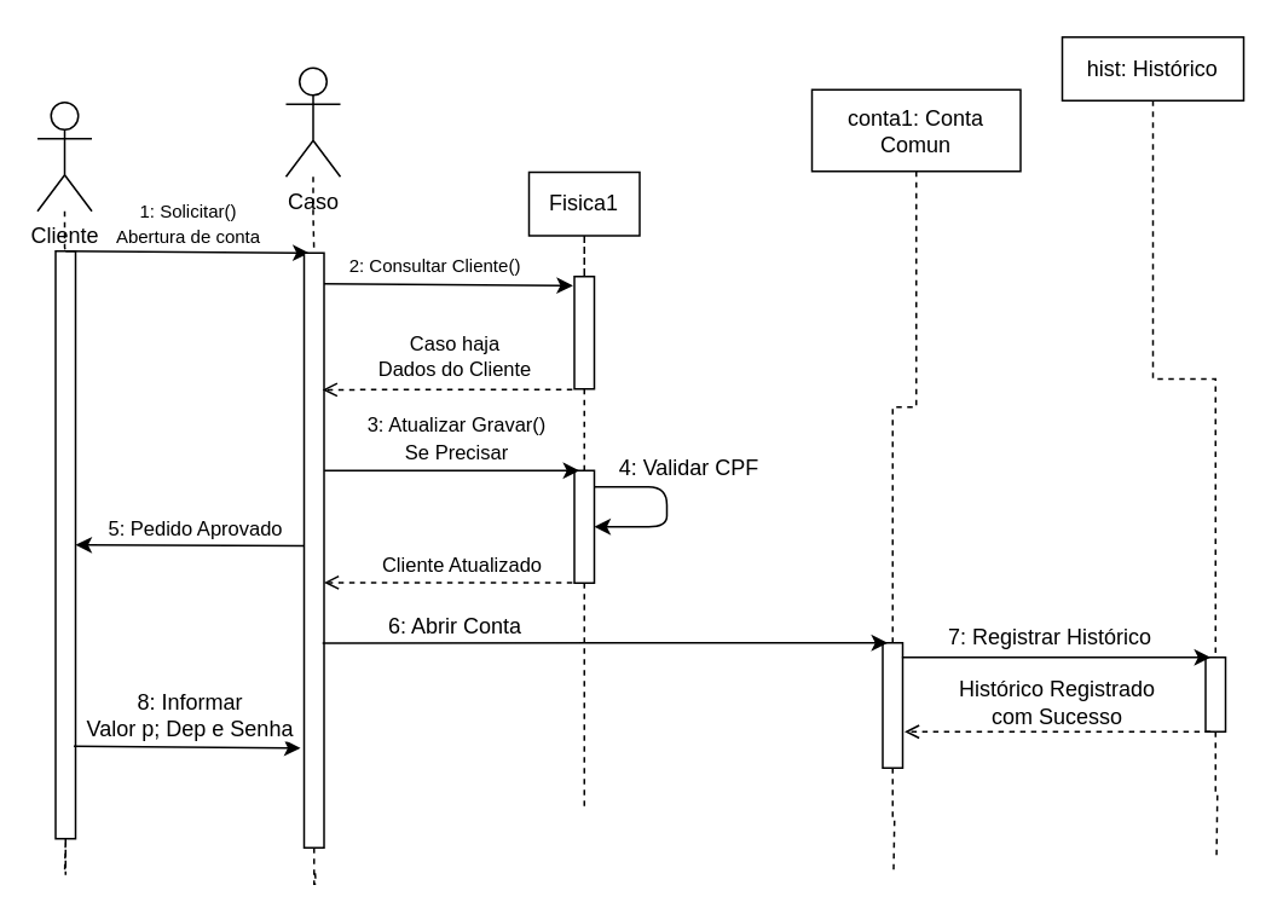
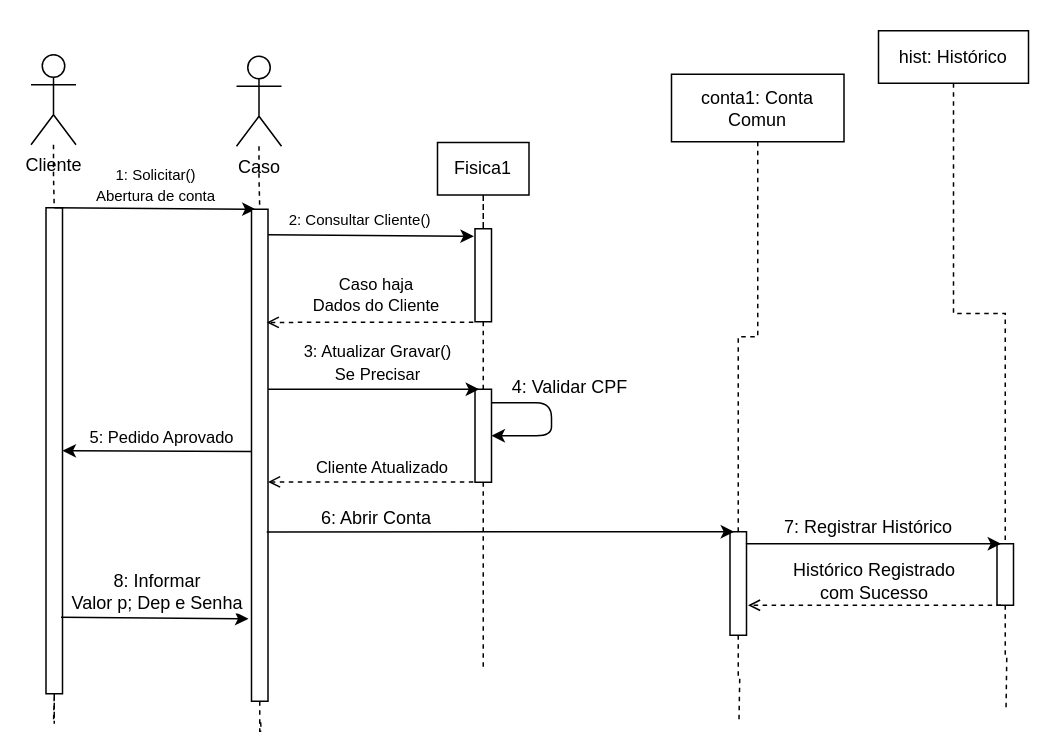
  <mxCell id="0" />
  <mxCell id="1" parent="0" />
  <mxCell id="2" style="edgeStyle=orthogonalEdgeStyle;rounded=0;orthogonalLoop=1;jettySize=auto;html=1;dashed=1;endArrow=none;endFill=0;" edge="1" parent="1" source="12"><mxGeometry relative="1" as="geometry"><mxPoint x="35" y="482" as="targetPoint" /></mxGeometry></mxCell>
- <mxCell id="3" value="Cliente" style="shape=umlActor;verticalLabelPosition=bottom;labelBackgroundColor=#ffffff;verticalAlign=top;html=1;outlineConnect=0;" vertex="1" parent="1"><mxGeometry x="20" y="56" width="30" height="60" as="geometry" /></mxCell>
+ <mxCell id="3" value="Cliente" style="shape=umlActor;verticalLabelPosition=bottom;labelBackgroundColor=#ffffff;verticalAlign=top;html=1;outlineConnect=0;" vertex="1" parent="1"><mxGeometry x="20" y="36" width="30" height="60" as="geometry" /></mxCell>
  <mxCell id="4" style="edgeStyle=orthogonalEdgeStyle;rounded=0;orthogonalLoop=1;jettySize=auto;html=1;dashed=1;endArrow=none;endFill=0;" edge="1" source="15" parent="1"><mxGeometry relative="1" as="geometry"><mxPoint x="173" y="480" as="targetPoint" /></mxGeometry></mxCell>
  <mxCell id="5" value="Caso" style="shape=umlActor;verticalLabelPosition=bottom;labelBackgroundColor=#ffffff;verticalAlign=top;html=1;outlineConnect=0;" vertex="1" parent="1"><mxGeometry x="157" y="37" width="30" height="60" as="geometry" /></mxCell>
  <mxCell id="6" style="edgeStyle=orthogonalEdgeStyle;rounded=0;orthogonalLoop=1;jettySize=auto;html=1;dashed=1;endArrow=none;endFill=0;" edge="1" parent="1" source="21"><mxGeometry relative="1" as="geometry"><mxPoint x="321.5" y="446.517" as="targetPoint" /></mxGeometry></mxCell>
  <mxCell id="7" value="Fisica1" style="rounded=0;whiteSpace=wrap;html=1;" vertex="1" parent="1"><mxGeometry x="291" y="94.5" width="61" height="35" as="geometry" /></mxCell>
  <mxCell id="8" style="edgeStyle=orthogonalEdgeStyle;rounded=0;orthogonalLoop=1;jettySize=auto;html=1;dashed=1;endArrow=none;endFill=0;" edge="1" parent="1" source="29"><mxGeometry relative="1" as="geometry"><mxPoint x="492" y="479" as="targetPoint" /></mxGeometry></mxCell>
  <mxCell id="9" value="conta1: Conta Comun" style="rounded=0;whiteSpace=wrap;html=1;" vertex="1" parent="1"><mxGeometry x="447" y="49" width="115" height="45" as="geometry" /></mxCell>
  <mxCell id="10" value="" style="edgeStyle=orthogonalEdgeStyle;rounded=0;orthogonalLoop=1;jettySize=auto;html=1;dashed=1;endArrow=none;endFill=0;" edge="1" parent="1" source="33"><mxGeometry relative="1" as="geometry"><mxPoint x="670" y="474" as="targetPoint" /></mxGeometry></mxCell>
  <mxCell id="11" value="hist: Histórico" style="rounded=0;whiteSpace=wrap;html=1;" vertex="1" parent="1"><mxGeometry x="585" y="20" width="100" height="35" as="geometry" /></mxCell>
  <mxCell id="12" value="" style="rounded=0;whiteSpace=wrap;html=1;" vertex="1" parent="1"><mxGeometry x="30" y="138" width="11" height="324" as="geometry" /></mxCell>
  <mxCell id="13" style="edgeStyle=orthogonalEdgeStyle;rounded=0;orthogonalLoop=1;jettySize=auto;html=1;dashed=1;endArrow=none;endFill=0;" edge="1" parent="1" source="3" target="12"><mxGeometry relative="1" as="geometry"><mxPoint x="34" y="457" as="targetPoint" /><mxPoint x="34.862" y="96" as="sourcePoint" /></mxGeometry></mxCell>
  <mxCell id="14" value="&lt;font style=&quot;font-size: 10px&quot;&gt;1: Solicitar()&lt;br&gt;Abertura de conta&lt;/font&gt;" style="endArrow=classic;html=1;exitX=0.5;exitY=0;exitDx=0;exitDy=0;entryX=0.25;entryY=0;entryDx=0;entryDy=0;" edge="1" parent="1" source="12" target="15"><mxGeometry x="-0.004" y="15" width="50" height="50" relative="1" as="geometry"><mxPoint x="56" y="234" as="sourcePoint" /><mxPoint x="127" y="136" as="targetPoint" /><mxPoint as="offset" /></mxGeometry></mxCell>
  <mxCell id="15" value="" style="rounded=0;whiteSpace=wrap;html=1;" vertex="1" parent="1"><mxGeometry x="167" y="139" width="11" height="328" as="geometry" /></mxCell>
  <mxCell id="16" style="edgeStyle=orthogonalEdgeStyle;rounded=0;orthogonalLoop=1;jettySize=auto;html=1;dashed=1;endArrow=none;endFill=0;" edge="1" parent="1" source="5" target="15"><mxGeometry relative="1" as="geometry"><mxPoint x="173" y="447.759" as="targetPoint" /><mxPoint x="172.103" y="97" as="sourcePoint" /></mxGeometry></mxCell>
  <mxCell id="17" value="" style="rounded=0;whiteSpace=wrap;html=1;" vertex="1" parent="1"><mxGeometry x="316" y="152" width="11" height="62" as="geometry" /></mxCell>
  <mxCell id="18" style="edgeStyle=orthogonalEdgeStyle;rounded=0;orthogonalLoop=1;jettySize=auto;html=1;dashed=1;endArrow=none;endFill=0;" edge="1" parent="1" source="7" target="17"><mxGeometry relative="1" as="geometry"><mxPoint x="321.5" y="446.517" as="targetPoint" /><mxPoint x="321.759" y="84.5" as="sourcePoint" /></mxGeometry></mxCell>
  <mxCell id="19" value="&lt;span style=&quot;font-size: 10px&quot;&gt;2: Consultar Cliente()&lt;/span&gt;" style="endArrow=classic;html=1;entryX=0.25;entryY=0;entryDx=0;entryDy=0;exitX=1.045;exitY=0.055;exitDx=0;exitDy=0;exitPerimeter=0;" edge="1" parent="1"><mxGeometry x="-0.112" y="10" width="50" height="50" relative="1" as="geometry"><mxPoint x="177.995" y="155.98" as="sourcePoint" /><mxPoint x="315.25" y="157" as="targetPoint" /><mxPoint as="offset" /></mxGeometry></mxCell>
  <mxCell id="20" value="Caso haja&lt;br&gt;Dados do Cliente" style="endArrow=open;html=1;exitX=-0.103;exitY=1.004;exitDx=0;exitDy=0;exitPerimeter=0;entryX=0.922;entryY=0.23;entryDx=0;entryDy=0;dashed=1;endFill=0;entryPerimeter=0;" edge="1" parent="1" source="17" target="15"><mxGeometry x="-0.052" y="-18" width="50" height="50" relative="1" as="geometry"><mxPoint x="214" y="255" as="sourcePoint" /><mxPoint x="264" y="205" as="targetPoint" /><mxPoint as="offset" /></mxGeometry></mxCell>
  <mxCell id="21" value="" style="rounded=0;whiteSpace=wrap;html=1;" vertex="1" parent="1"><mxGeometry x="316" y="259" width="11" height="62" as="geometry" /></mxCell>
  <mxCell id="22" style="edgeStyle=orthogonalEdgeStyle;rounded=0;orthogonalLoop=1;jettySize=auto;html=1;dashed=1;endArrow=none;endFill=0;" edge="1" parent="1" source="17" target="21"><mxGeometry relative="1" as="geometry"><mxPoint x="321.5" y="446.517" as="targetPoint" /><mxPoint x="321.5" y="214" as="sourcePoint" /></mxGeometry></mxCell>
  <mxCell id="23" value="" style="endArrow=classic;html=1;entryX=0.25;entryY=0;entryDx=0;entryDy=0;exitX=1.01;exitY=0.366;exitDx=0;exitDy=0;exitPerimeter=0;" edge="1" parent="1" source="15" target="21"><mxGeometry width="50" height="50" relative="1" as="geometry"><mxPoint x="177" y="265" as="sourcePoint" /><mxPoint x="289" y="266" as="targetPoint" /></mxGeometry></mxCell>
  <mxCell id="24" value="&lt;font style=&quot;font-size: 11px&quot;&gt;&lt;span&gt;3: Atualizar Gravar()&lt;br&gt;&lt;/span&gt;Se Precisar&lt;/font&gt;&lt;span style=&quot;font-size: 10px&quot;&gt;&lt;br&gt;&lt;/span&gt;" style="text;html=1;resizable=0;points=[];align=center;verticalAlign=middle;labelBackgroundColor=#ffffff;" vertex="1" connectable="0" parent="23"><mxGeometry x="-0.286" y="3" relative="1" as="geometry"><mxPoint x="22" y="-15.5" as="offset" /></mxGeometry></mxCell>
  <mxCell id="25" value="" style="endArrow=classic;html=1;exitX=1;exitY=0.145;exitDx=0;exitDy=0;exitPerimeter=0;entryX=1;entryY=0.5;entryDx=0;entryDy=0;" edge="1" parent="1" source="21" target="21"><mxGeometry width="50" height="50" relative="1" as="geometry"><mxPoint x="347" y="276" as="sourcePoint" /><mxPoint x="364" y="286" as="targetPoint" /><Array as="points"><mxPoint x="367" y="268" /><mxPoint x="367" y="290" /></Array></mxGeometry></mxCell>
  <mxCell id="26" value="4: Validar CPF" style="text;html=1;resizable=0;points=[];align=center;verticalAlign=middle;labelBackgroundColor=#ffffff;" vertex="1" connectable="0" parent="25"><mxGeometry x="-0.339" y="-1" relative="1" as="geometry"><mxPoint x="17.5" y="-11" as="offset" /></mxGeometry></mxCell>
  <mxCell id="27" value="Cliente Atualizado" style="endArrow=open;html=1;exitX=-0.103;exitY=1.004;exitDx=0;exitDy=0;exitPerimeter=0;entryX=1.045;entryY=0.319;entryDx=0;entryDy=0;entryPerimeter=0;dashed=1;endFill=0;" edge="1" parent="1"><mxGeometry x="-0.111" y="-10" width="50" height="50" relative="1" as="geometry"><mxPoint x="314.867" y="320.748" as="sourcePoint" /><mxPoint x="177.995" y="320.784" as="targetPoint" /><mxPoint as="offset" /></mxGeometry></mxCell>
  <mxCell id="28" value="5: Pedido Aprovado" style="endArrow=classic;html=1;exitX=0.019;exitY=0.684;exitDx=0;exitDy=0;exitPerimeter=0;" edge="1" parent="1"><mxGeometry x="-0.05" y="-9" width="50" height="50" relative="1" as="geometry"><mxPoint x="166.709" y="300.424" as="sourcePoint" /><mxPoint x="41" y="300" as="targetPoint" /><mxPoint as="offset" /></mxGeometry></mxCell>
  <mxCell id="29" value="" style="rounded=0;whiteSpace=wrap;html=1;" vertex="1" parent="1"><mxGeometry x="486" y="354" width="11" height="69" as="geometry" /></mxCell>
  <mxCell id="30" style="edgeStyle=orthogonalEdgeStyle;rounded=0;orthogonalLoop=1;jettySize=auto;html=1;dashed=1;endArrow=none;endFill=0;" edge="1" parent="1" source="9" target="29"><mxGeometry relative="1" as="geometry"><mxPoint x="491" y="457" as="targetPoint" /><mxPoint x="492" y="84" as="sourcePoint" /></mxGeometry></mxCell>
  <mxCell id="31" value="" style="endArrow=classic;html=1;entryX=0.25;entryY=0;entryDx=0;entryDy=0;exitX=0.922;exitY=0.656;exitDx=0;exitDy=0;exitPerimeter=0;" edge="1" parent="1" source="15" target="29"><mxGeometry width="50" height="50" relative="1" as="geometry"><mxPoint x="235" y="361" as="sourcePoint" /><mxPoint x="270" y="383" as="targetPoint" /></mxGeometry></mxCell>
  <mxCell id="32" value="6: Abrir Conta" style="text;html=1;resizable=0;points=[];align=center;verticalAlign=middle;labelBackgroundColor=#ffffff;" vertex="1" connectable="0" parent="31"><mxGeometry x="-0.543" y="2" relative="1" as="geometry"><mxPoint x="1" y="-8" as="offset" /></mxGeometry></mxCell>
  <mxCell id="33" value="" style="rounded=0;whiteSpace=wrap;html=1;" vertex="1" parent="1"><mxGeometry x="664" y="362" width="11" height="41" as="geometry" /></mxCell>
  <mxCell id="34" value="" style="edgeStyle=orthogonalEdgeStyle;rounded=0;orthogonalLoop=1;jettySize=auto;html=1;dashed=1;endArrow=none;endFill=0;" edge="1" parent="1" source="11" target="33"><mxGeometry relative="1" as="geometry"><mxPoint x="670" y="85" as="sourcePoint" /><mxPoint x="670" y="420" as="targetPoint" /></mxGeometry></mxCell>
  <mxCell id="35" value="" style="endArrow=classic;html=1;exitX=0.961;exitY=0.115;exitDx=0;exitDy=0;exitPerimeter=0;entryX=0.25;entryY=0;entryDx=0;entryDy=0;" edge="1" parent="1" source="29" target="33"><mxGeometry width="50" height="50" relative="1" as="geometry"><mxPoint x="556" y="399" as="sourcePoint" /><mxPoint x="646" y="361" as="targetPoint" /></mxGeometry></mxCell>
  <mxCell id="36" value="7: Registrar Histórico" style="text;html=1;resizable=0;points=[];align=center;verticalAlign=middle;labelBackgroundColor=#ffffff;" vertex="1" connectable="0" parent="35"><mxGeometry x="-0.281" y="-1" relative="1" as="geometry"><mxPoint x="19.5" y="-12.5" as="offset" /></mxGeometry></mxCell>
  <mxCell id="37" value="" style="endArrow=open;html=1;exitX=0.25;exitY=1;exitDx=0;exitDy=0;endFill=0;dashed=1;" edge="1" parent="1" source="33"><mxGeometry width="50" height="50" relative="1" as="geometry"><mxPoint x="558" y="435" as="sourcePoint" /><mxPoint x="498" y="403" as="targetPoint" /></mxGeometry></mxCell>
  <mxCell id="38" value="Histórico Registrado&lt;br&gt;com Sucesso" style="text;html=1;resizable=0;points=[];align=center;verticalAlign=middle;labelBackgroundColor=#ffffff;" vertex="1" connectable="0" parent="37"><mxGeometry x="0.179" relative="1" as="geometry"><mxPoint x="14" y="-17" as="offset" /></mxGeometry></mxCell>
  <mxCell id="39" value="" style="endArrow=classic;html=1;" edge="1" parent="1"><mxGeometry width="50" height="50" relative="1" as="geometry"><mxPoint x="40" y="411" as="sourcePoint" /><mxPoint x="165" y="412" as="targetPoint" /></mxGeometry></mxCell>
  <mxCell id="40" value="8: Informar&lt;br&gt;Valor p; Dep&amp;nbsp;e Senha" style="text;html=1;resizable=0;points=[];align=center;verticalAlign=middle;labelBackgroundColor=#ffffff;" vertex="1" connectable="0" parent="39"><mxGeometry x="-0.45" y="1" relative="1" as="geometry"><mxPoint x="29" y="-17" as="offset" /></mxGeometry></mxCell>
